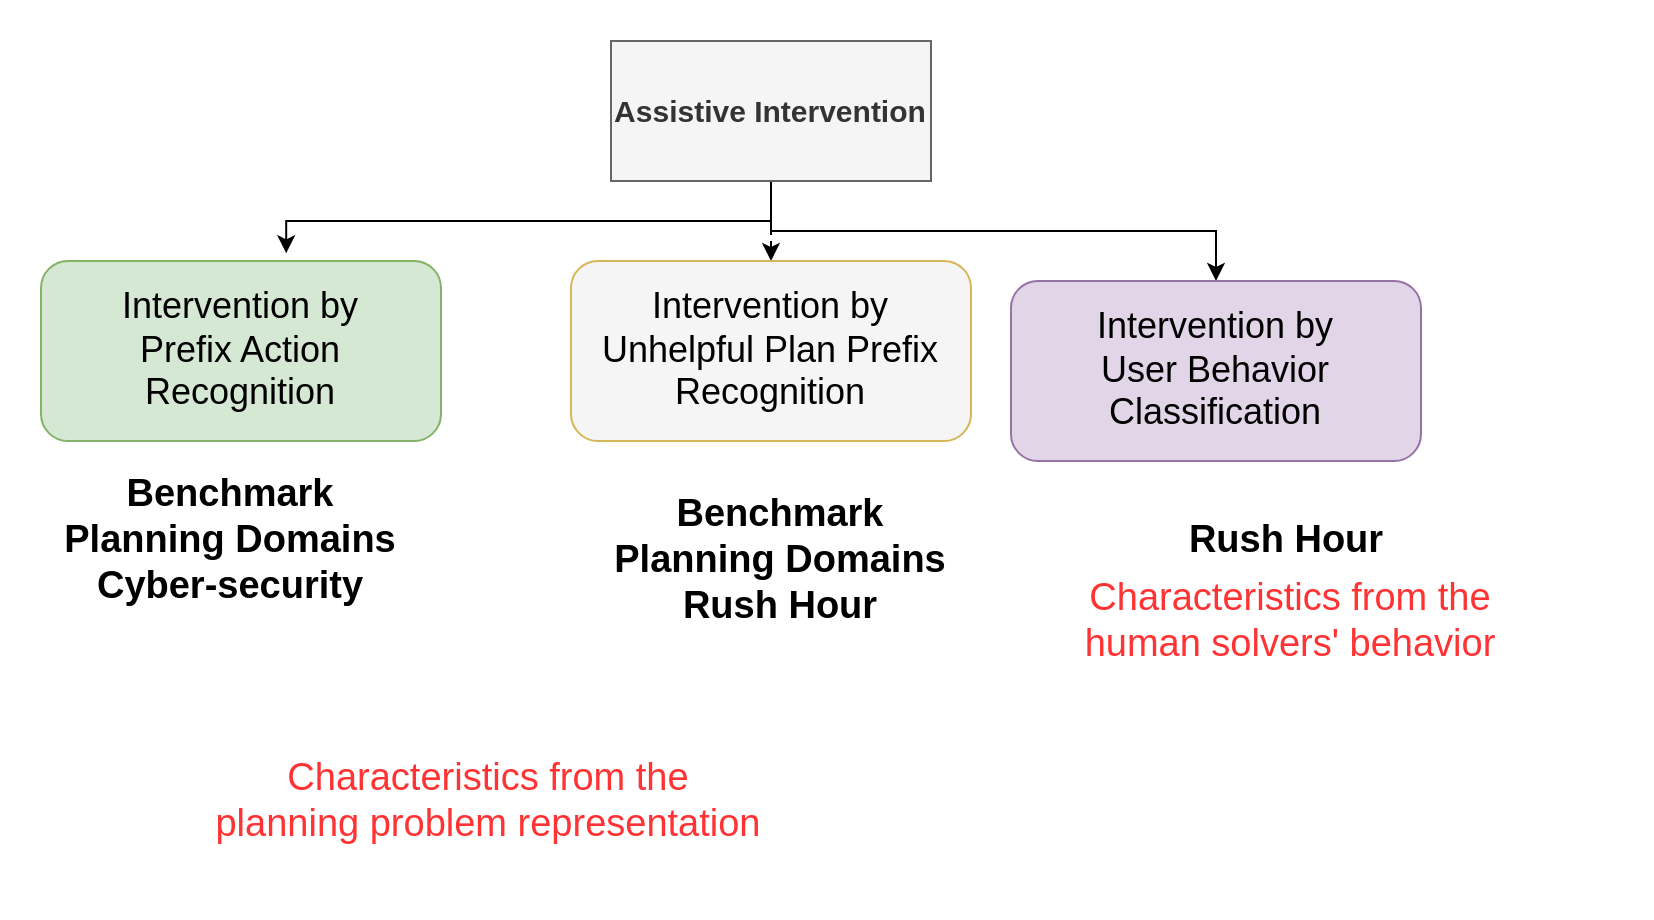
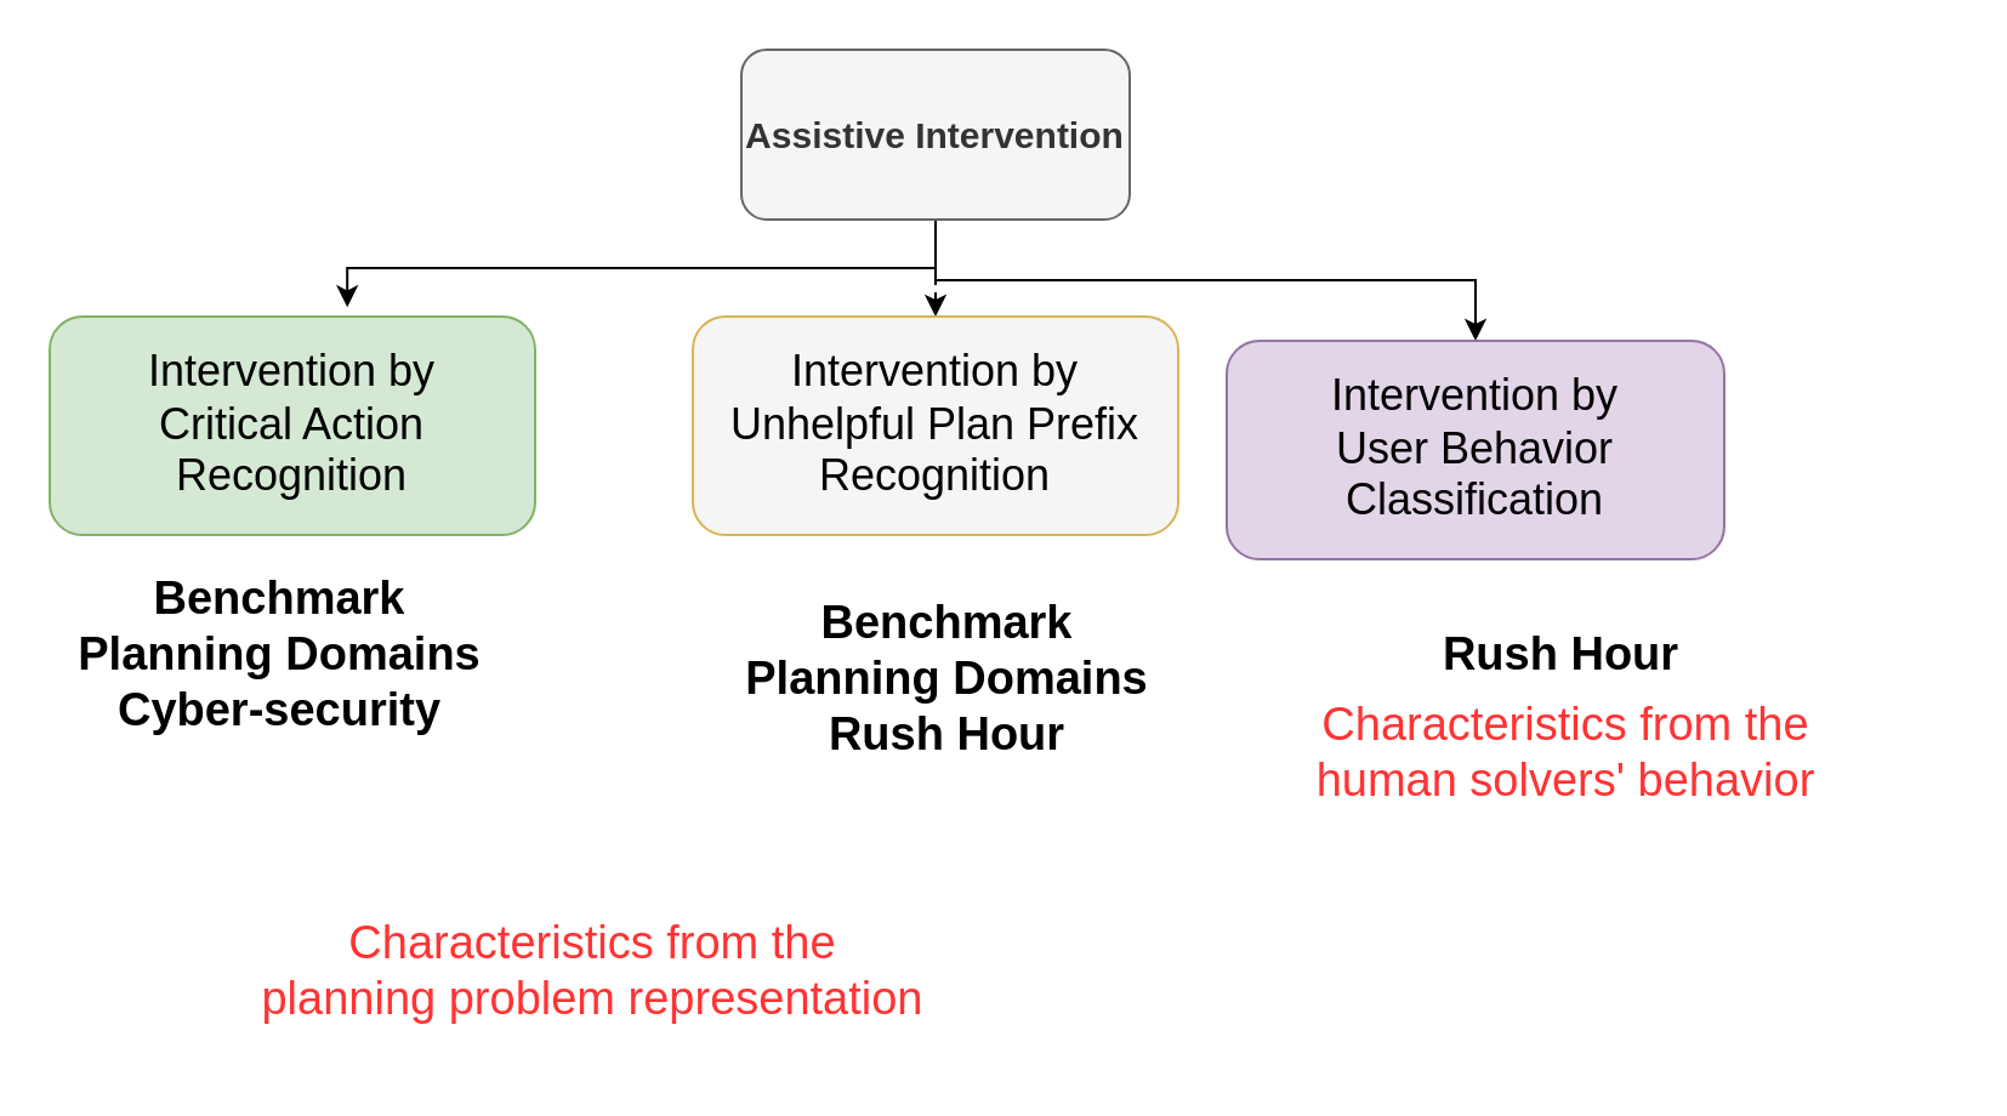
  <mxCell id="0" />
  <mxCell id="1" parent="0" />
  <mxCell id="2" style="edgeStyle=orthogonalEdgeStyle;rounded=0;orthogonalLoop=1;jettySize=auto;html=1;exitX=0.5;exitY=1;exitDx=0;exitDy=0;entryX=0.613;entryY=-0.043;entryDx=0;entryDy=0;entryPerimeter=0;fontSize=15;" edge="1" parent="1" source="5" target="6"><mxGeometry relative="1" as="geometry" /></mxCell>
  <mxCell id="3" style="edgeStyle=orthogonalEdgeStyle;rounded=0;orthogonalLoop=1;jettySize=auto;html=1;exitX=0.5;exitY=1;exitDx=0;exitDy=0;fontSize=15;dashed=1;" edge="1" parent="1" source="5" target="7"><mxGeometry relative="1" as="geometry" /></mxCell>
  <mxCell id="4" style="edgeStyle=orthogonalEdgeStyle;rounded=0;orthogonalLoop=1;jettySize=auto;html=1;exitX=0.5;exitY=1;exitDx=0;exitDy=0;entryX=0.5;entryY=0;entryDx=0;entryDy=0;fontSize=15;" edge="1" parent="1" source="5" target="8"><mxGeometry relative="1" as="geometry" /></mxCell>
- <mxCell id="5" value="Assistive Intervention" style="whiteSpace=wrap;html=1;fontSize=15;fillColor=#f5f5f5;strokeColor=#666666;fontColor=#333333;fontStyle=1;rounded=0;" vertex="1" parent="1"><mxGeometry x="305" y="20" width="160" height="70" as="geometry" /></mxCell>
- <mxCell id="6" value="&lt;font style=&quot;font-size: 18px&quot;&gt;Intervention by&lt;br&gt;&lt;/font&gt;&lt;div style=&quot;font-size: 18px&quot;&gt;&lt;font style=&quot;font-size: 18px&quot;&gt; Prefix Action Recognition&lt;br&gt;&lt;/font&gt;&lt;/div&gt;" style="rounded=1;whiteSpace=wrap;html=1;fontSize=15;fillColor=#d5e8d4;strokeColor=#82b366;" vertex="1" parent="1"><mxGeometry x="20" y="130" width="200" height="90" as="geometry" /></mxCell>
+ <mxCell id="5" value="Assistive Intervention" style="rounded=1;whiteSpace=wrap;html=1;fontSize=15;fillColor=#f5f5f5;strokeColor=#666666;fontColor=#333333;fontStyle=1" vertex="1" parent="1"><mxGeometry x="305" y="20" width="160" height="70" as="geometry" /></mxCell>
+ <mxCell id="6" value="&lt;font style=&quot;font-size: 18px&quot;&gt;Intervention by&lt;br&gt;&lt;/font&gt;&lt;div style=&quot;font-size: 18px&quot;&gt;&lt;font style=&quot;font-size: 18px&quot;&gt; Critical Action Recognition&lt;br&gt;&lt;/font&gt;&lt;/div&gt;" style="rounded=1;whiteSpace=wrap;html=1;fontSize=15;fillColor=#d5e8d4;strokeColor=#82b366;" vertex="1" parent="1"><mxGeometry x="20" y="130" width="200" height="90" as="geometry" /></mxCell>
  <mxCell id="7" value="&lt;div style=&quot;font-size: 18px&quot;&gt;&lt;font style=&quot;font-size: 18px&quot;&gt;Intervention by&lt;br&gt;&lt;/font&gt;&lt;/div&gt;&lt;div style=&quot;font-size: 18px&quot;&gt;&lt;font style=&quot;font-size: 18px&quot;&gt;Unhelpful Plan Prefix Recognition&lt;br&gt;&lt;/font&gt;&lt;/div&gt;" style="rounded=1;whiteSpace=wrap;html=1;fontSize=15;fillColor=#f5f5f5;strokeColor=#d6b656;" vertex="1" parent="1"><mxGeometry x="285" y="130" width="200" height="90" as="geometry" /></mxCell>
  <mxCell id="8" value="&lt;div style=&quot;font-size: 18px&quot;&gt;&lt;font style=&quot;font-size: 18px&quot;&gt;Intervention by&lt;br&gt;&lt;/font&gt;&lt;/div&gt;&lt;div style=&quot;font-size: 18px&quot;&gt;&lt;font style=&quot;font-size: 18px&quot;&gt;User Behavior Classification&lt;br&gt;&lt;/font&gt;&lt;/div&gt;" style="rounded=1;whiteSpace=wrap;html=1;fontSize=15;fillColor=#e1d5e7;strokeColor=#9673a6;" vertex="1" parent="1"><mxGeometry x="505" y="140" width="205" height="90" as="geometry" /></mxCell>
  <mxCell id="9" value="&lt;div&gt;Benchmark Planning Domains Cyber-security&lt;/div&gt;" style="text;html=1;strokeColor=none;fillColor=none;align=center;verticalAlign=middle;whiteSpace=wrap;rounded=0;fontSize=19;fontStyle=1" vertex="1" parent="1"><mxGeometry x="30" y="260" width="170" height="20" as="geometry" /></mxCell>
  <mxCell id="10" value="Rush Hour" style="text;html=1;strokeColor=none;fillColor=none;align=center;verticalAlign=middle;whiteSpace=wrap;rounded=0;fontSize=19;fontStyle=1" vertex="1" parent="1"><mxGeometry x="557.5" y="260" width="170" height="20" as="geometry" /></mxCell>
  <mxCell id="11" value="&lt;div&gt;Benchmark Planning Domains&lt;/div&gt;&lt;div&gt;Rush Hour&lt;br&gt;&lt;/div&gt;" style="text;html=1;strokeColor=none;fillColor=none;align=center;verticalAlign=middle;whiteSpace=wrap;rounded=0;fontSize=19;fontStyle=1" vertex="1" parent="1"><mxGeometry x="305" y="270" width="170" height="20" as="geometry" /></mxCell>
  <mxCell id="12" value="" style="shape=image;html=1;verticalAlign=top;verticalLabelPosition=bottom;labelBackgroundColor=#ffffff;imageAspect=0;aspect=fixed;image=https://cdn4.iconfinder.com/data/icons/developer-set-3/128/sc2-128.png;fontSize=19;rotation=90;opacity=60;" vertex="1" parent="1"><mxGeometry x="150" y="250" width="188" height="188" as="geometry" /></mxCell>
  <mxCell id="13" value="&lt;div&gt;&lt;font color=&quot;#FF3333&quot;&gt;Characteristics from the &lt;br&gt;&lt;/font&gt;&lt;/div&gt;&lt;div&gt;&lt;font color=&quot;#FF3333&quot;&gt;planning problem representation&lt;/font&gt;&lt;/div&gt;" style="text;html=1;strokeColor=none;fillColor=none;align=center;verticalAlign=middle;whiteSpace=wrap;rounded=0;fontSize=19;opacity=60;" vertex="1" parent="1"><mxGeometry x="84" y="390" width="320" height="20" as="geometry" /></mxCell>
  <mxCell id="14" value="&lt;div&gt;Characteristics from the &lt;br&gt;&lt;/div&gt;&lt;div&gt;human solvers' behavior&lt;br&gt;&lt;/div&gt;" style="text;html=1;strokeColor=none;fillColor=none;align=center;verticalAlign=middle;whiteSpace=wrap;rounded=0;fontSize=19;opacity=60;fontColor=#FF3333;" vertex="1" parent="1"><mxGeometry x="485" y="300" width="320" height="20" as="geometry" /></mxCell>
